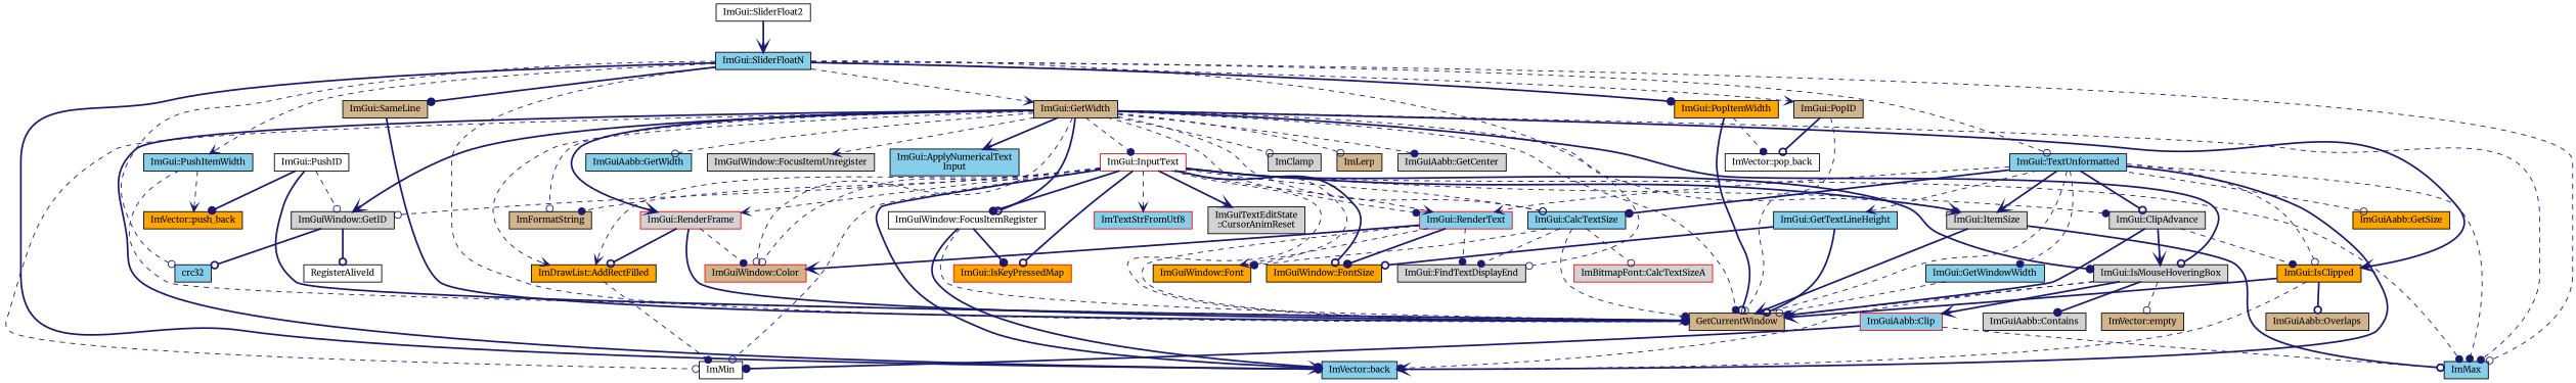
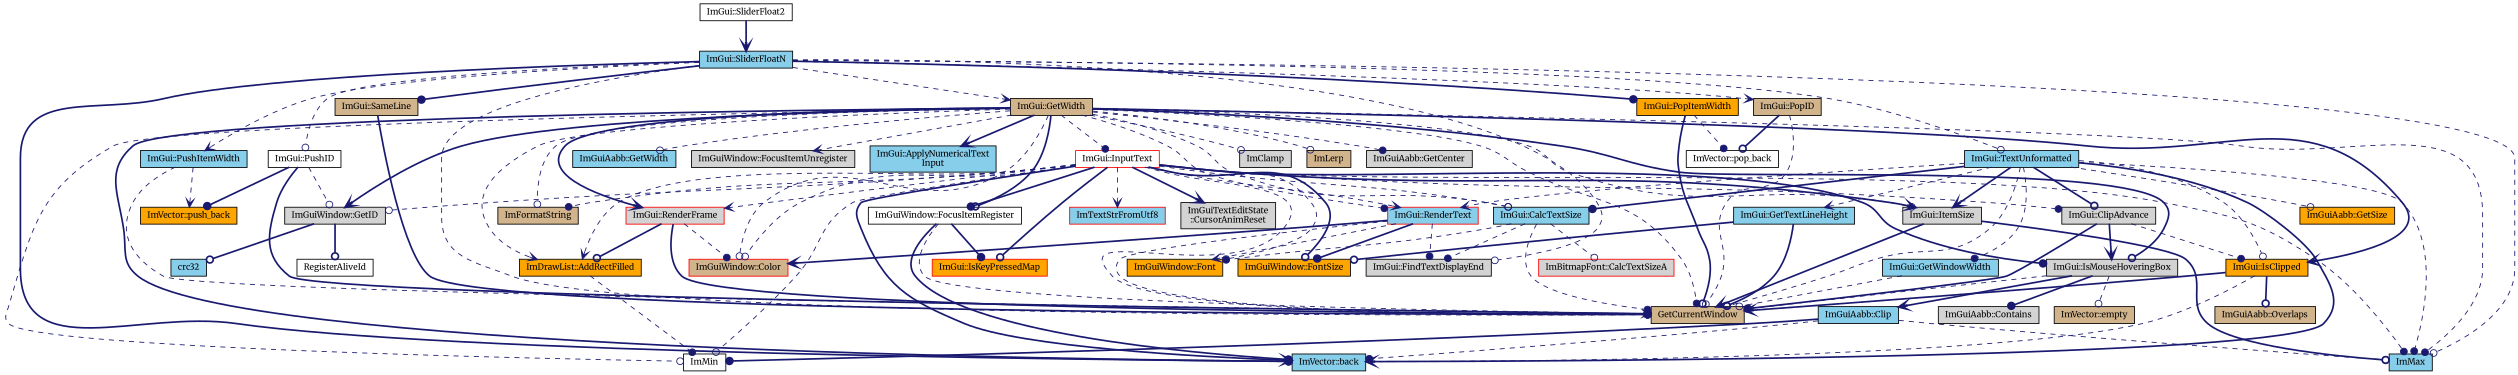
  digraph {
    fontname=Merriweather
    rankdir=TB
    node [color=black fillcolor=skyblue fontname=Merriweather fontsize=10 shape=record style=filled]
    edge [arrowhead=odot color=midnightblue fontname=Merriweather fontsize=10 labelfontname=Helvetica labelfontsize=10 style=dashed]
    n1 [fillcolor=white fontcolor=black height=0.2 label="ImGui::SliderFloat2" width=0.4]
    n2 [height=0.2 label="ImGui::SliderFloatN" width=0.4]
    n3 [fillcolor=tan height=0.2 label=GetCurrentWindow width=0.4]
    n4 [height=0.2 label="ImVector::back" width=0.4]
    n5 [height=0.2 label=ImMax width=0.4]
    n6 [fillcolor=white height=0.2 label="ImGui::PushID" width=0.4]
    n7 [height=0.2 label="ImGui::PushItemWidth" width=0.4]
    n8 [fillcolor=orange height=0.2 label="ImGui::PopItemWidth" width=0.4]
    n9 [fillcolor=tan height=0.2 label="ImGui::GetWidth" width=0.4]
    n10 [fillcolor=lightgrey height=0.2 label="ImGui::FindTextDisplayEnd" width=0.4]
    n11 [fillcolor=tan height=0.2 label="ImGui::SameLine" width=0.4]
    n12 [fillcolor=tan height=0.2 label="ImGui::PopID" width=0.4]
    n13 [height=0.2 label="ImGui::TextUnformatted" width=0.4]
    n14 [fillcolor=orange height=0.2 label="ImVector::push_back" width=0.4]
    n15 [fillcolor=lightgrey height=0.2 label="ImGuiWindow::GetID" width=0.4]
    n16 [fillcolor=white height=0.2 label="ImVector::pop_back" width=0.4]
    n17 [fillcolor=white height=0.2 label="ImGuiWindow::FocusItemRegister" width=0.4]
    n18 [height=0.2 label="ImGui::CalcTextSize" width=0.4]
    n19 [fillcolor=orange height=0.2 label="ImGui::IsClipped" width=0.4]
    n20 [fillcolor=lightgrey height=0.2 label="ImGui::ItemSize" width=0.4]
    n21 [height=0.2 label="ImGuiAabb::GetWidth" width=0.4]
    n22 [fillcolor=lightgrey height=0.2 label="ImGui::IsMouseHoveringBox" width=0.4]
    n23 [fillcolor=white height=0.2 label=ImMin width=0.4]
    n24 [fillcolor=tan height=0.2 label=ImFormatString width=0.4]
    n25 [fillcolor=lightgrey height=0.2 label="ImGuiWindow::FocusItemUnregister" width=0.4]
    n26 [color=red fillcolor=white height=0.2 label="ImGui::InputText" width=0.4]
    n27 [color=red fillcolor=lightgrey height=0.2 label="ImGui::RenderFrame" width=0.4]
    n28 [fillcolor=orange height=0.2 label="ImDrawList::AddRectFilled" width=0.4]
    n29 [color=red fillcolor=tan height=0.2 label="ImGuiWindow::Color" width=0.4]
    n30 [color=red height=0.2 label="ImGui::RenderText" width=0.4]
    n31 [height=0.2 label="ImGui::ApplyNumericalText\lInput" width=0.4]
    n32 [fillcolor=lightgrey height=0.2 label=ImClamp width=0.4]
    n33 [fillcolor=tan height=0.2 label=ImLerp width=0.4]
    n34 [fillcolor=lightgrey height=0.2 label="ImGuiAabb::GetCenter" width=0.4]
    n35 [fillcolor=lightgrey height=0.2 label="ImGui::ClipAdvance" width=0.4]
    n36 [height=0.2 label="ImGui::GetTextLineHeight" width=0.4]
    n37 [height=0.2 label="ImGui::GetWindowWidth" width=0.4]
    n38 [fillcolor=orange height=0.2 label="ImGuiAabb::GetSize" width=0.4]
    n39 [height=0.2 label=crc32 width=0.4]
    n40 [fillcolor=white height=0.2 label=RegisterAliveId width=0.4]
    n41 [color=red fillcolor=orange height=0.2 label="ImGui::IsKeyPressedMap" width=0.4]
    n42 [fillcolor=orange height=0.2 label="ImGuiWindow::Font" width=0.4]
    n43 [color=red fillcolor=lightgrey height=0.2 label="ImBitmapFont::CalcTextSizeA" width=0.4]
    n44 [fillcolor=tan height=0.2 label="ImGuiAabb::Overlaps" width=0.4]
    n45 [fillcolor=tan height=0.2 label="ImVector::empty" width=0.4]
-   n46 [color=red height=0.2 label="ImGuiAabb::Clip" width=0.4]
+   n46 [height=0.2 label="ImGuiAabb::Clip" width=0.4]
    n47 [fillcolor=lightgrey height=0.2 label="ImGuiAabb::Contains" width=0.4]
    n48 [fillcolor=orange height=0.2 label="ImGuiWindow::FontSize" width=0.4]
    n49 [color=red height=0.2 label=ImTextStrFromUtf8 width=0.4]
    n50 [fillcolor=lightgrey height=0.2 label="ImGuiTextEditState\l::CursorAnimReset" width=0.4]
    n1 -> n2 [arrowhead=vee style=bold]
    n2 -> n3
    n2 -> n4 [style=bold]
    n2 -> n5
-   n2 -> n39
+   n2 -> n6
    n2 -> n7 [arrowhead=vee]
    n2 -> n8 [arrowhead=dot style=bold]
    n2 -> n9 [arrowhead=vee]
    n2 -> n10
    n2 -> n11 [arrowhead=dot style=bold]
    n2 -> n12 [arrowhead=vee]
    n2 -> n13
    n6 -> n3 [arrowhead=dot style=bold]
    n6 -> n14 [arrowhead=dot style=bold]
    n6 -> n15
    n7 -> n3 [arrowhead=vee]
    n7 -> n14 [arrowhead=vee]
    n8 -> n3 [style=bold]
    n8 -> n16 [arrowhead=dot]
    n9 -> n3 [arrowhead=dot]
    n9 -> n4 [arrowhead=dot style=bold]
    n9 -> n5 [arrowhead=dot]
    n9 -> n15 [arrowhead=vee style=bold]
    n9 -> n17 [style=bold]
    n9 -> n18
    n9 -> n19 [arrowhead=vee style=bold]
    n9 -> n20
    n9 -> n21
    n9 -> n22 [style=bold]
    n9 -> n23
    n9 -> n24
    n9 -> n25 [arrowhead=vee]
    n9 -> n26 [arrowhead=dot]
    n9 -> n27 [arrowhead=vee style=bold]
    n9 -> n28 [arrowhead=vee]
    n9 -> n29
    n9 -> n30 [arrowhead=dot]
    n9 -> n31 [arrowhead=vee style=bold]
    n9 -> n32
    n9 -> n33
    n9 -> n34 [arrowhead=dot]
    n11 -> n3 [style=bold]
    n12 -> n3
    n12 -> n16 [style=bold]
    n13 -> n3
    n13 -> n4 [arrowhead=vee style=bold]
    n13 -> n5 [arrowhead=dot]
    n13 -> n18 [arrowhead=dot style=bold]
    n13 -> n19
    n13 -> n20 [arrowhead=vee style=bold]
    n13 -> n30 [arrowhead=vee]
    n13 -> n35 [style=bold]
    n13 -> n36 [arrowhead=vee]
    n13 -> n37 [arrowhead=dot]
    n13 -> n38
    n15 -> n39 [style=bold]
    n15 -> n40 [style=bold]
    n17 -> n3 [arrowhead=dot]
    n17 -> n4 [arrowhead=dot style=bold]
    n17 -> n41 [arrowhead=dot style=bold]
    n18 -> n3 [arrowhead=dot]
    n18 -> n10 [arrowhead=dot]
    n18 -> n42 [arrowhead=dot]
    n18 -> n43
    n19 -> n3 [arrowhead=vee style=bold]
    n19 -> n4 [arrowhead=vee]
    n19 -> n44 [style=bold]
    n20 -> n3 [arrowhead=vee style=bold]
    n20 -> n5 [style=bold]
    n22 -> n3 [arrowhead=dot]
-   n22 -> n4 [arrowhead=dot]
+   n46 -> n4 [arrowhead=dot]
    n22 -> n45
    n22 -> n46 [arrowhead=vee style=bold]
    n22 -> n47 [arrowhead=dot style=bold]
    n26 -> n3
    n26 -> n4 [arrowhead=vee style=bold]
    n26 -> n5 [arrowhead=dot]
    n26 -> n15
    n26 -> n17 [arrowhead=dot style=bold]
    n26 -> n18
    n26 -> n20 [arrowhead=vee style=bold]
    n26 -> n22 [arrowhead=dot style=bold]
    n26 -> n23
    n26 -> n24 [arrowhead=dot]
    n26 -> n27 [arrowhead=vee]
    n26 -> n28 [arrowhead=vee]
    n26 -> n29
    n26 -> n30 [arrowhead=vee]
    n26 -> n35 [arrowhead=dot]
    n26 -> n41 [style=bold]
    n26 -> n42
    n26 -> n48 [style=bold]
    n26 -> n49 [arrowhead=vee]
    n26 -> n50 [arrowhead=vee style=bold]
    n27 -> n3 [style=bold]
    n27 -> n28 [style=bold]
    n27 -> n29 [arrowhead=dot]
    n28 -> n23 [arrowhead=dot]
    n30 -> n3 [arrowhead=dot]
    n30 -> n10 [arrowhead=dot]
    n30 -> n29 [arrowhead=vee style=bold]
    n30 -> n42 [arrowhead=vee]
    n30 -> n48 [arrowhead=dot style=bold]
    n35 -> n3 [style=bold]
    n35 -> n19 [arrowhead=dot]
    n35 -> n22 [arrowhead=vee style=bold]
    n36 -> n3 [style=bold]
    n36 -> n48 [style=bold]
    n37 -> n3
    n46 -> n5
    n46 -> n23 [arrowhead=dot style=bold]
  }
